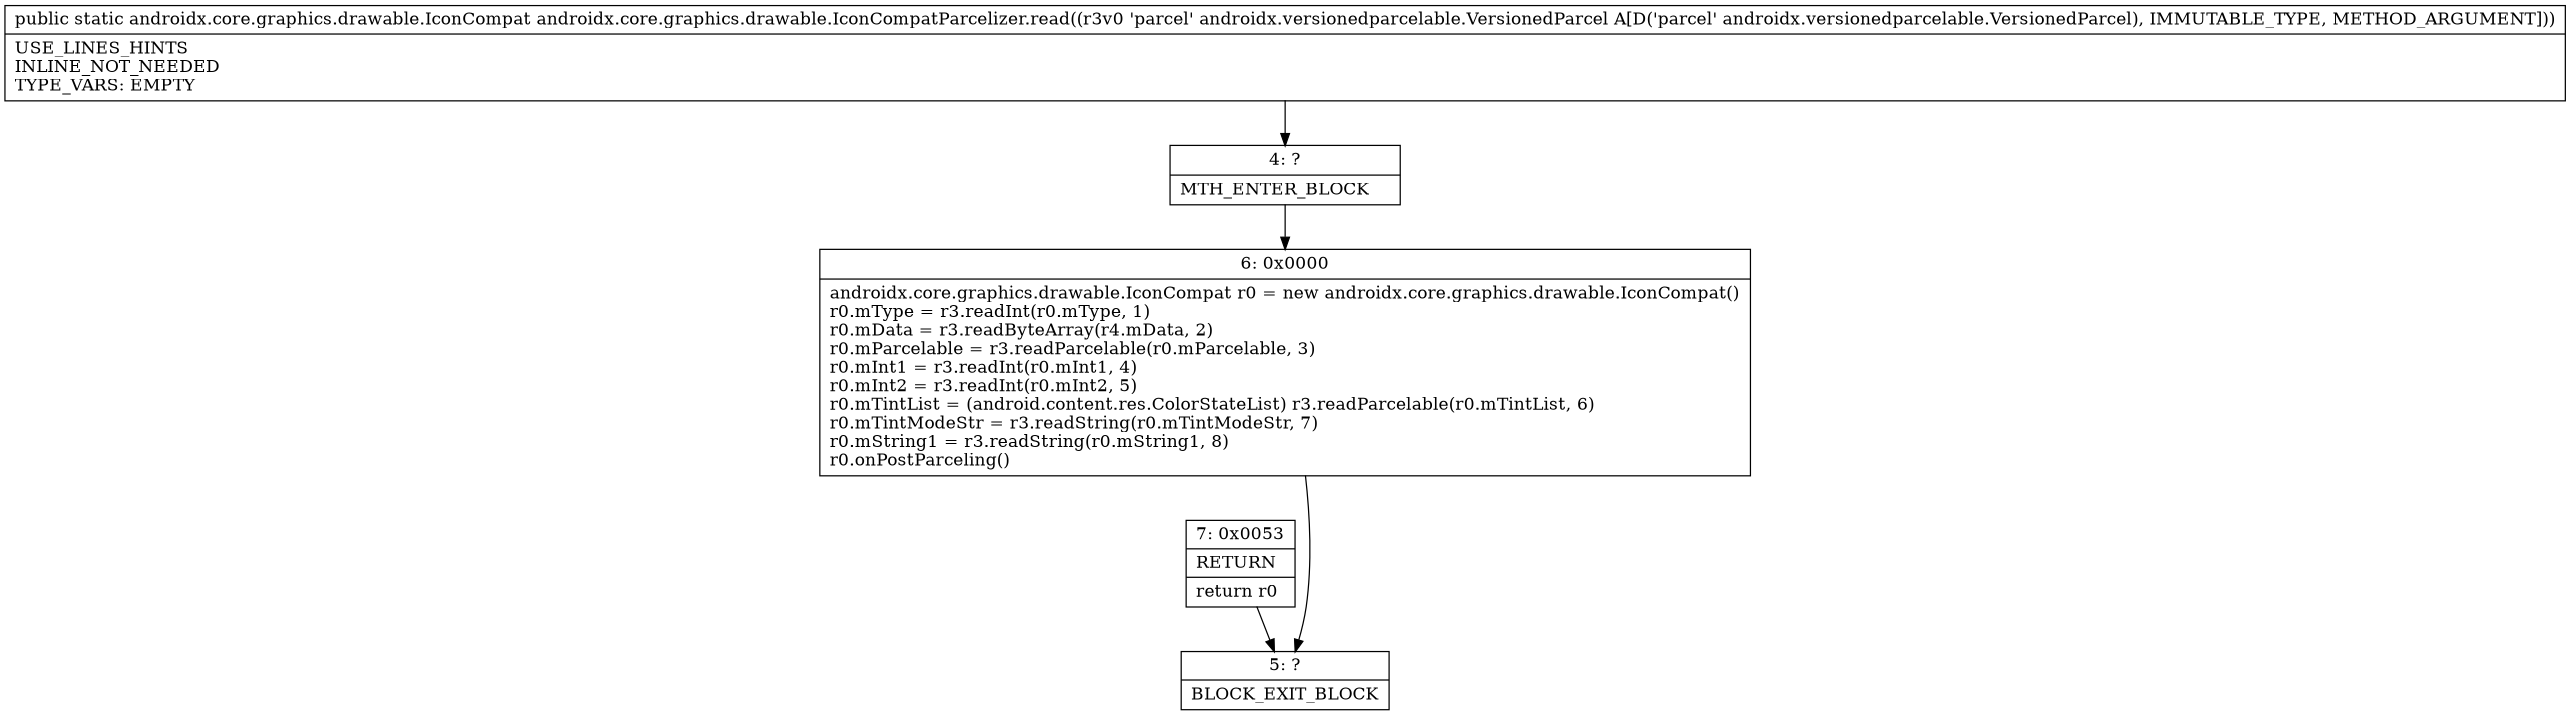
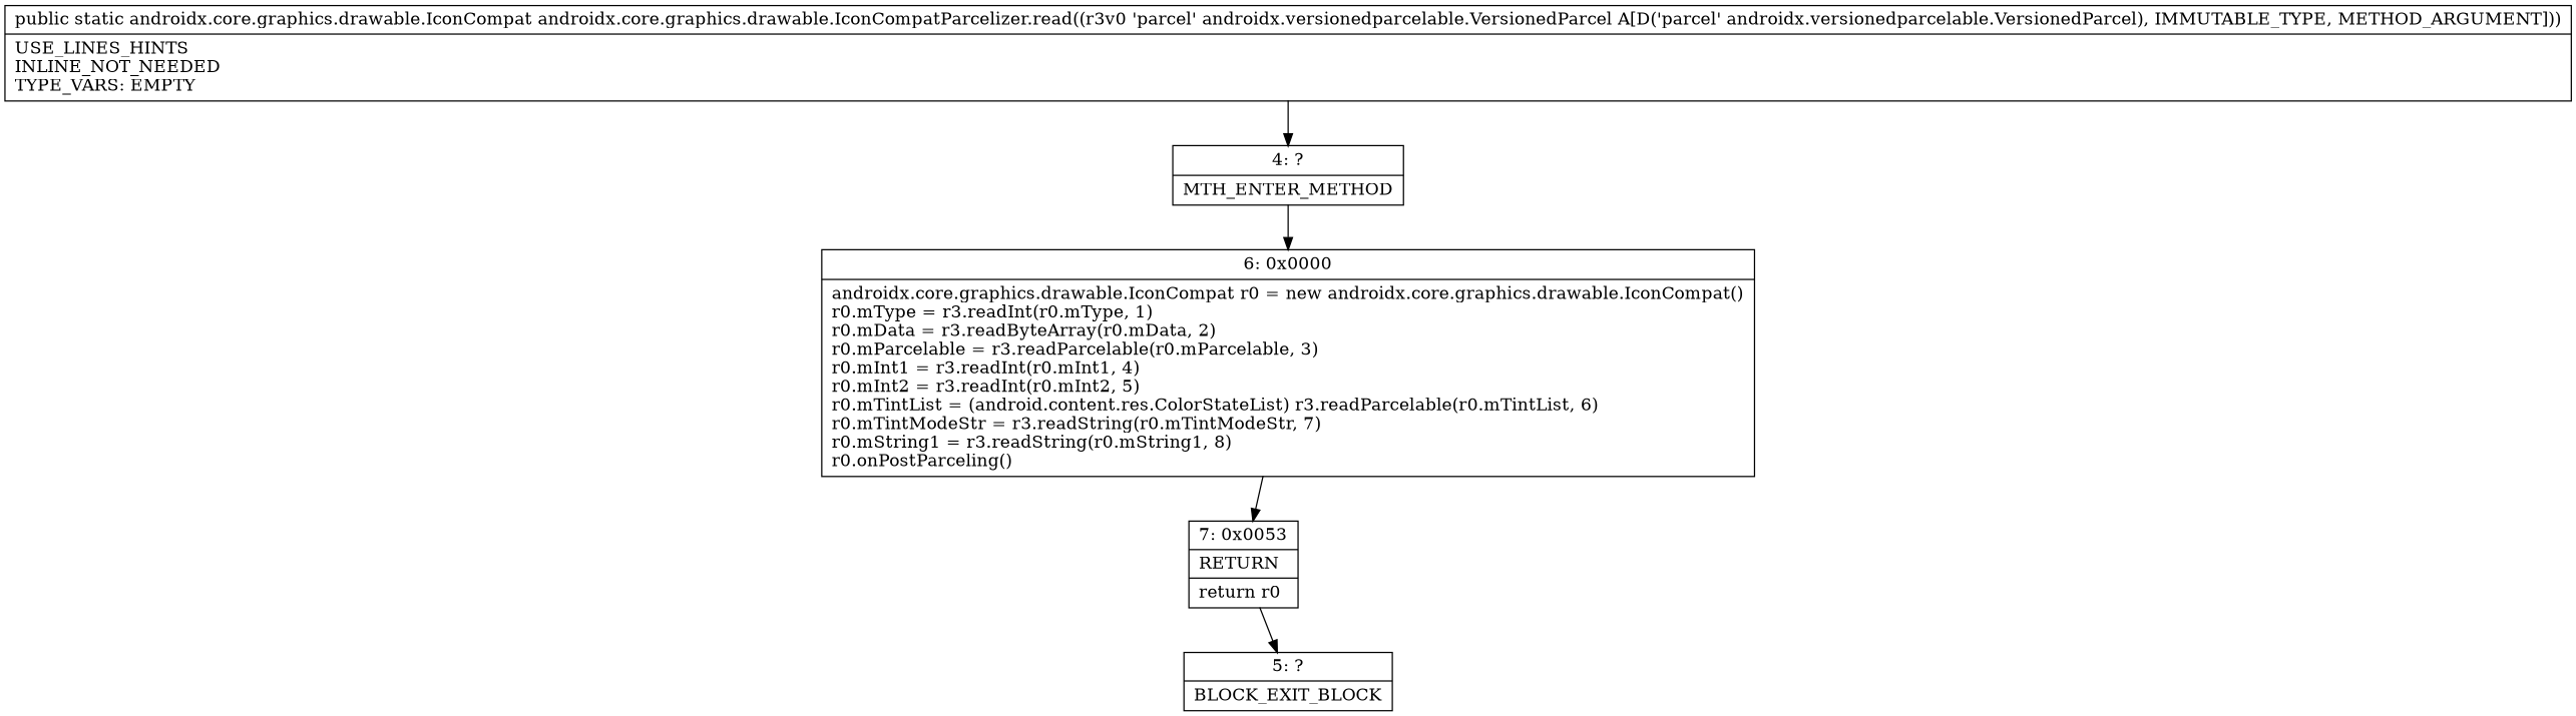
  digraph {
    node [shape=record]
-   n1 [label="{4\:\ ?|MTH_ENTER_BLOCK\l}"]
-   n2 [label="{6\:\ 0x0000|androidx.core.graphics.drawable.IconCompat r0 = new androidx.core.graphics.drawable.IconCompat()\lr0.mType = r3.readInt(r0.mType, 1)\lr0.mData = r3.readByteArray(r4.mData, 2)\lr0.mParcelable = r3.readParcelable(r0.mParcelable, 3)\lr0.mInt1 = r3.readInt(r0.mInt1, 4)\lr0.mInt2 = r3.readInt(r0.mInt2, 5)\lr0.mTintList = (android.content.res.ColorStateList) r3.readParcelable(r0.mTintList, 6)\lr0.mTintModeStr = r3.readString(r0.mTintModeStr, 7)\lr0.mString1 = r3.readString(r0.mString1, 8)\lr0.onPostParceling()\l}"]
+   n1 [label="{4\:\ ?|MTH_ENTER_METHOD\l}"]
+   n2 [label="{6\:\ 0x0000|androidx.core.graphics.drawable.IconCompat r0 = new androidx.core.graphics.drawable.IconCompat()\lr0.mType = r3.readInt(r0.mType, 1)\lr0.mData = r3.readByteArray(r0.mData, 2)\lr0.mParcelable = r3.readParcelable(r0.mParcelable, 3)\lr0.mInt1 = r3.readInt(r0.mInt1, 4)\lr0.mInt2 = r3.readInt(r0.mInt2, 5)\lr0.mTintList = (android.content.res.ColorStateList) r3.readParcelable(r0.mTintList, 6)\lr0.mTintModeStr = r3.readString(r0.mTintModeStr, 7)\lr0.mString1 = r3.readString(r0.mString1, 8)\lr0.onPostParceling()\l}"]
    n3 [label="{7\:\ 0x0053|RETURN\l|return r0\l}"]
    n4 [label="{5\:\ ?|BLOCK_EXIT_BLOCK\l}"]
    n5 [label="{public static androidx.core.graphics.drawable.IconCompat androidx.core.graphics.drawable.IconCompatParcelizer.read((r3v0 'parcel' androidx.versionedparcelable.VersionedParcel A[D('parcel' androidx.versionedparcelable.VersionedParcel), IMMUTABLE_TYPE, METHOD_ARGUMENT]))  | USE_LINES_HINTS\lINLINE_NOT_NEEDED\lTYPE_VARS: EMPTY\l}"]
    n1 -> n2
-   n2 -> n4
+   n2 -> n3
    n3 -> n4
    n5 -> n1
  }
